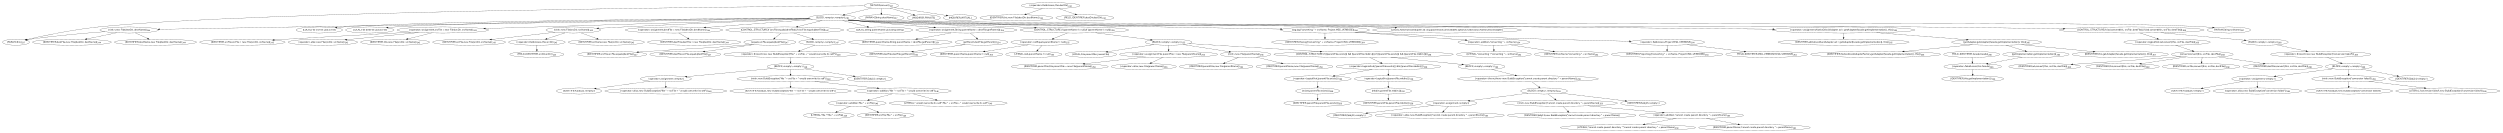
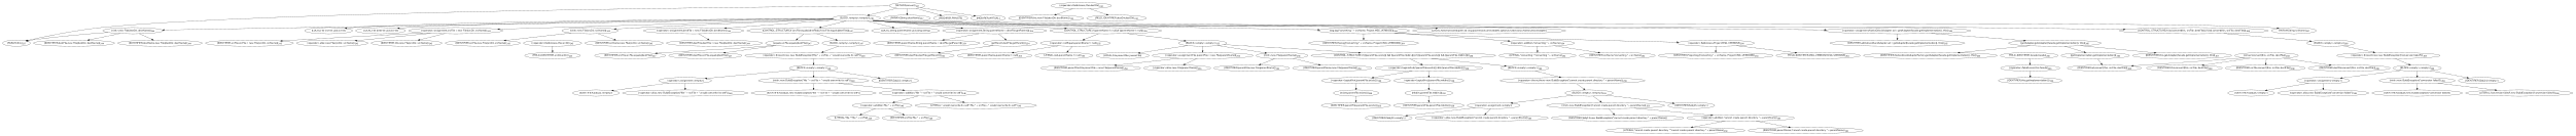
  digraph {
    fontname=Nunito
    node [fontname=Nunito]
    edge [fontname=Nunito]
    n1 [label=<(METHOD,convert)<SUB>237</SUB>>]
    n2 [label=<(PARAM,this)<SUB>237</SUB>>]
    n3 [label=<(PARAM,String destName)<SUB>237</SUB>>]
    n4 [label=<(BLOCK,&lt;empty&gt;,&lt;empty&gt;)<SUB>238</SUB>>]
    n5 [label=<(MODIFIER,PRIVATE)>]
    n6 [label=<(MODIFIER,VIRTUAL)>]
    n7 [label=<(PARAM,String srcName)<SUB>237</SUB>>]
    n8 [label=<(LOCAL,File srcFile: java.io.File)>]
    n9 [label=<(LOCAL,File destFile: java.io.File)>]
    n10 [label=<(&lt;operator&gt;.assignment,srcFile = new File(srcDir, srcName))<SUB>243</SUB>>]
    n11 [label=<(&lt;init&gt;,new File(srcDir, srcName))<SUB>243</SUB>>]
    n12 [label=<(&lt;operator&gt;.assignment,destFile = new File(destDir, destName))<SUB>244</SUB>>]
    n13 [label=<(&lt;init&gt;,new File(destDir, destName))<SUB>244</SUB>>]
    n14 [label=<(CONTROL_STRUCTURE,if (srcFile.equals(destFile)),if (srcFile.equals(destFile)))<SUB>247</SUB>>]
    n15 [label=<(LOCAL,String parentName: java.lang.String)>]
    n16 [label=<(&lt;operator&gt;.assignment,String parentName = destFile.getParent())<SUB>254</SUB>>]
    n17 [label=<(CONTROL_STRUCTURE,if (parentName != null),if (parentName != null))<SUB>255</SUB>>]
    n18 [label=<(log,log(&quot;converting &quot; + srcName, Project.MSG_VERBOSE))<SUB>264</SUB>>]
    n19 [label=<(LOCAL,Native2AsciiAdapter ad: org.apache.tools.ant.taskdefs.optional.native2ascii.Native2AsciiAdapter)>]
    n20 [label=<(&lt;operator&gt;.assignment,Native2AsciiAdapter ad = getAdapter(facade.getImplementation(), this))<SUB>265</SUB>>]
    n21 [label=<(CONTROL_STRUCTURE,if (!ad.convert(this, srcFile, destFile)),if (!ad.convert(this, srcFile, destFile)))<SUB>268</SUB>>]
    n22 [label=<(IDENTIFIER,srcFile,srcFile = new File(srcDir, srcName))<SUB>243</SUB>>]
    n23 [label=<(&lt;operator&gt;.alloc,new File(srcDir, srcName))<SUB>243</SUB>>]
    n24 [label=<(IDENTIFIER,this,new File(srcDir, srcName))<SUB>243</SUB>>]
    n25 [label=<(IDENTIFIER,srcFile,new File(srcDir, srcName))<SUB>243</SUB>>]
    n26 [label=<(&lt;operator&gt;.fieldAccess,this.srcDir)<SUB>243</SUB>>]
    n27 [label=<(IDENTIFIER,srcName,new File(srcDir, srcName))<SUB>243</SUB>>]
    n28 [label=<(IDENTIFIER,destFile,destFile = new File(destDir, destName))<SUB>244</SUB>>]
    n29 [label=<(IDENTIFIER,destFile,new File(destDir, destName))<SUB>244</SUB>>]
    n30 [label=<(IDENTIFIER,destName,new File(destDir, destName))<SUB>244</SUB>>]
    n31 [label=<(equals,srcFile.equals(destFile))<SUB>247</SUB>>]
    n32 [label=<(BLOCK,&lt;empty&gt;,&lt;empty&gt;)<SUB>247</SUB>>]
    n33 [label=<(IDENTIFIER,parentName,String parentName = destFile.getParent())<SUB>254</SUB>>]
    n34 [label=<(getParent,destFile.getParent())<SUB>254</SUB>>]
    n35 [label=<(&lt;operator&gt;.notEquals,parentName != null)<SUB>255</SUB>>]
    n36 [label=<(BLOCK,&lt;empty&gt;,&lt;empty&gt;)<SUB>255</SUB>>]
    n37 [label=<(IDENTIFIER,this,log(&quot;converting &quot; + srcName, Project.MSG_VERBOSE))<SUB>264</SUB>>]
    n38 [label=<(&lt;operator&gt;.addition,&quot;converting &quot; + srcName)<SUB>264</SUB>>]
    n39 [label=<(&lt;operator&gt;.fieldAccess,Project.MSG_VERBOSE)<SUB>264</SUB>>]
    n40 [label=<(IDENTIFIER,ad,Native2AsciiAdapter ad = getAdapter(facade.getImplementation(), this))<SUB>265</SUB>>]
    n41 [label=<(getAdapter,getAdapter(facade.getImplementation(), this))<SUB>266</SUB>>]
-   n42 [label=<(&lt;operator&gt;.logicalNot,!ad.convert(this, srcFile, destFile))<SUB>268</SUB>>]
    n43 [label=<(BLOCK,&lt;empty&gt;,&lt;empty&gt;)<SUB>268</SUB>>]
    n44 [label=<(FIELD_IDENTIFIER,srcDir,srcDir)<SUB>243</SUB>>]
    n45 [label=<(&lt;operator&gt;.fieldAccess,this.destDir)<SUB>244</SUB>>]
    n46 [label=<(IDENTIFIER,this,new File(destDir, destName))<SUB>244</SUB>>]
    n47 [label=<(FIELD_IDENTIFIER,destDir,destDir)<SUB>244</SUB>>]
    n48 [label=<(IDENTIFIER,srcFile,srcFile.equals(destFile))<SUB>247</SUB>>]
    n49 [label=<(IDENTIFIER,destFile,srcFile.equals(destFile))<SUB>247</SUB>>]
    n50 [label=<(&lt;operator&gt;.throw,throw new BuildException(&quot;file &quot; + srcFile + &quot; would overwrite its self&quot;);)<SUB>248</SUB>>]
    n51 [label=<(BLOCK,&lt;empty&gt;,&lt;empty&gt;)<SUB>248</SUB>>]
    n52 [label=<(&lt;operator&gt;.assignment,&lt;empty&gt;)>]
    n53 [label=<(&lt;init&gt;,new BuildException(&quot;file &quot; + srcFile + &quot; would overwrite its self&quot;))<SUB>248</SUB>>]
    n54 [label=<(IDENTIFIER,$obj11,&lt;empty&gt;)>]
    n55 [label=<(IDENTIFIER,$obj11,&lt;empty&gt;)>]
    n56 [label=<(&lt;operator&gt;.alloc,new BuildException(&quot;file &quot; + srcFile + &quot; would overwrite its self&quot;))<SUB>248</SUB>>]
    n57 [label=<(IDENTIFIER,$obj11,new BuildException(&quot;file &quot; + srcFile + &quot; would overwrite its self&quot;))>]
    n58 [label=<(&lt;operator&gt;.addition,&quot;file &quot; + srcFile + &quot; would overwrite its self&quot;)<SUB>248</SUB>>]
    n59 [label=<(&lt;operator&gt;.addition,&quot;file &quot; + srcFile)<SUB>248</SUB>>]
    n60 [label=<(LITERAL,&quot; would overwrite its self&quot;,&quot;file &quot; + srcFile + &quot; would overwrite its self&quot;)<SUB>249</SUB>>]
    n61 [label=<(LITERAL,&quot;file &quot;,&quot;file &quot; + srcFile)<SUB>248</SUB>>]
    n62 [label=<(IDENTIFIER,srcFile,&quot;file &quot; + srcFile)<SUB>248</SUB>>]
    n63 [label=<(IDENTIFIER,destFile,destFile.getParent())<SUB>254</SUB>>]
    n64 [label=<(IDENTIFIER,parentName,parentName != null)<SUB>255</SUB>>]
    n65 [label=<(LITERAL,null,parentName != null)<SUB>255</SUB>>]
    n66 [label=<(LOCAL,File parentFile: java.io.File)>]
    n67 [label=<(&lt;operator&gt;.assignment,File parentFile = new File(parentName))<SUB>256</SUB>>]
    n68 [label=<(&lt;init&gt;,new File(parentName))<SUB>256</SUB>>]
    n69 [label=<(CONTROL_STRUCTURE,if ((!parentFile.exists()) &amp;&amp; (!parentFile.mkdirs())),if ((!parentFile.exists()) &amp;&amp; (!parentFile.mkdirs())))<SUB>258</SUB>>]
    n70 [label=<(IDENTIFIER,parentFile,File parentFile = new File(parentName))<SUB>256</SUB>>]
    n71 [label=<(&lt;operator&gt;.alloc,new File(parentName))<SUB>256</SUB>>]
    n72 [label=<(IDENTIFIER,parentFile,new File(parentName))<SUB>256</SUB>>]
    n73 [label=<(IDENTIFIER,parentName,new File(parentName))<SUB>256</SUB>>]
    n74 [label=<(&lt;operator&gt;.logicalAnd,(!parentFile.exists()) &amp;&amp; (!parentFile.mkdirs()))<SUB>258</SUB>>]
    n75 [label=<(BLOCK,&lt;empty&gt;,&lt;empty&gt;)<SUB>258</SUB>>]
    n76 [label=<(&lt;operator&gt;.logicalNot,!parentFile.exists())<SUB>258</SUB>>]
    n77 [label=<(&lt;operator&gt;.logicalNot,!parentFile.mkdirs())<SUB>258</SUB>>]
    n78 [label=<(&lt;operator&gt;.throw,throw new BuildException(&quot;cannot create parent directory &quot; + parentName);)<SUB>259</SUB>>]
    n79 [label=<(exists,parentFile.exists())<SUB>258</SUB>>]
    n80 [label=<(mkdirs,parentFile.mkdirs())<SUB>252</SUB>>]
    n81 [label=<(IDENTIFIER,parentFile,parentFile.exists())<SUB>258</SUB>>]
    n82 [label=<(IDENTIFIER,parentFile,parentFile.mkdirs())<SUB>558</SUB>>]
    n83 [label=<(BLOCK,&lt;empty&gt;,&lt;empty&gt;)<SUB>259</SUB>>]
    n84 [label=<(&lt;operator&gt;.assignment,&lt;empty&gt;)>]
    n85 [label=<(&lt;init&gt;,new BuildException(&quot;cannot create parent directory &quot; + parentName))<SUB>259</SUB>>]
    n86 [label=<(IDENTIFIER,$obj13,&lt;empty&gt;)>]
    n87 [label=<(IDENTIFIER,$obj13,&lt;empty&gt;)>]
    n88 [label=<(&lt;operator&gt;.alloc,new BuildException(&quot;cannot create parent directory &quot; + parentName))<SUB>259</SUB>>]
    n89 [label=<(IDENTIFIER,$obj13,new BuildException(&quot;cannot create parent directory &quot; + parentName))>]
    n90 [label=<(&lt;operator&gt;.addition,&quot;cannot create parent directory &quot; + parentName)<SUB>259</SUB>>]
    n91 [label=<(LITERAL,&quot;cannot create parent directory &quot;,&quot;cannot create parent directory &quot; + parentName)<SUB>259</SUB>>]
    n92 [label=<(IDENTIFIER,parentName,&quot;cannot create parent directory &quot; + parentName)<SUB>260</SUB>>]
    n93 [label=<(LITERAL,&quot;converting &quot;,&quot;converting &quot; + srcName)<SUB>264</SUB>>]
    n94 [label=<(IDENTIFIER,srcName,&quot;converting &quot; + srcName)<SUB>264</SUB>>]
    n95 [label=<(IDENTIFIER,Project,log(&quot;converting &quot; + srcName, Project.MSG_VERBOSE))<SUB>264</SUB>>]
    n96 [label=<(FIELD_IDENTIFIER,MSG_VERBOSE,MSG_VERBOSE)<SUB>264</SUB>>]
    n97 [label=<(IDENTIFIER,Native2AsciiAdapterFactory,getAdapter(facade.getImplementation(), this))<SUB>266</SUB>>]
    n98 [label=<(getImplementation,getImplementation())<SUB>266</SUB>>]
    n99 [label=<(IDENTIFIER,this,getAdapter(facade.getImplementation(), this))<SUB>267</SUB>>]
    n100 [label=<(&lt;operator&gt;.fieldAccess,this.facade)<SUB>266</SUB>>]
    n101 [label=<(IDENTIFIER,this,getImplementation())<SUB>266</SUB>>]
    n102 [label=<(FIELD_IDENTIFIER,facade,facade)<SUB>266</SUB>>]
    n103 [label=<(convert,convert(this, srcFile, destFile))<SUB>268</SUB>>]
    n104 [label=<(&lt;operator&gt;.throw,throw new BuildException(&quot;conversion failed&quot;);)<SUB>269</SUB>>]
    n105 [label=<(IDENTIFIER,ad,convert(this, srcFile, destFile))<SUB>268</SUB>>]
    n106 [label=<(IDENTIFIER,this,convert(this, srcFile, destFile))<SUB>268</SUB>>]
    n107 [label=<(IDENTIFIER,srcFile,convert(this, srcFile, destFile))<SUB>268</SUB>>]
    n108 [label=<(IDENTIFIER,destFile,convert(this, srcFile, destFile))<SUB>268</SUB>>]
    n109 [label=<(BLOCK,&lt;empty&gt;,&lt;empty&gt;)<SUB>269</SUB>>]
    n110 [label=<(&lt;operator&gt;.assignment,&lt;empty&gt;)>]
    n111 [label=<(&lt;init&gt;,new BuildException(&quot;conversion failed&quot;))<SUB>269</SUB>>]
    n112 [label=<(IDENTIFIER,$obj14,&lt;empty&gt;)>]
    n113 [label=<(IDENTIFIER,$obj14,&lt;empty&gt;)>]
    n114 [label=<(&lt;operator&gt;.alloc,new BuildException(&quot;conversion failed&quot;))<SUB>269</SUB>>]
    n115 [label=<(IDENTIFIER,$obj14,new BuildException(&quot;conversion failed&quot;))>]
    n116 [label=<(LITERAL,&quot;conversion failed&quot;,new BuildException(&quot;conversion failed&quot;))<SUB>269</SUB>>]
    n1 -> n2
    n1 -> n3
    n1 -> n4
    n1 -> n5
    n1 -> n6
    n3 -> n7
    n4 -> n8
    n4 -> n9
    n4 -> n10
    n4 -> n11
    n4 -> n12
    n4 -> n13
    n4 -> n14
    n4 -> n15
    n4 -> n16
    n4 -> n17
    n4 -> n18
    n4 -> n19
    n4 -> n20
    n4 -> n21
    n10 -> n22
    n10 -> n23
    n10 -> n24
    n11 -> n25
-   n11 -> n26
    n11 -> n27
    n12 -> n28
    n13 -> n2
    n13 -> n29
    n13 -> n30
    n14 -> n31
    n14 -> n32
    n16 -> n33
    n16 -> n34
    n17 -> n35
    n17 -> n36
    n18 -> n37
    n18 -> n38
    n18 -> n39
    n20 -> n40
    n20 -> n41
-   n21 -> n42
    n21 -> n43
    n26 -> n44
    n31 -> n48
    n31 -> n49
    n32 -> n50
    n34 -> n63
    n35 -> n64
    n35 -> n65
    n36 -> n66
    n36 -> n67
    n36 -> n68
    n36 -> n69
    n38 -> n93
    n38 -> n94
    n39 -> n95
    n39 -> n96
    n41 -> n97
    n41 -> n98
    n41 -> n99
-   n42 -> n103
    n43 -> n104
    n45 -> n46
    n45 -> n47
    n50 -> n51
    n51 -> n52
    n51 -> n53
    n51 -> n54
    n52 -> n55
    n52 -> n56
    n53 -> n57
    n53 -> n58
    n58 -> n59
    n58 -> n60
    n59 -> n61
    n59 -> n62
    n67 -> n70
    n67 -> n71
    n68 -> n72
    n68 -> n73
    n69 -> n74
    n69 -> n75
    n74 -> n76
    n74 -> n77
    n75 -> n78
    n76 -> n79
    n77 -> n80
    n78 -> n83
    n79 -> n81
    n80 -> n82
    n83 -> n84
    n83 -> n85
    n83 -> n86
    n84 -> n87
    n84 -> n88
    n85 -> n89
    n85 -> n90
    n90 -> n91
    n90 -> n92
-   n98 -> n100
+   n98 -> n105
    n100 -> n101
    n102 -> n100
    n103 -> n105
    n103 -> n106
    n103 -> n107
    n103 -> n108
    n104 -> n109
    n109 -> n110
    n109 -> n111
    n109 -> n112
    n110 -> n113
    n110 -> n114
    n111 -> n115
    n111 -> n116
  }
